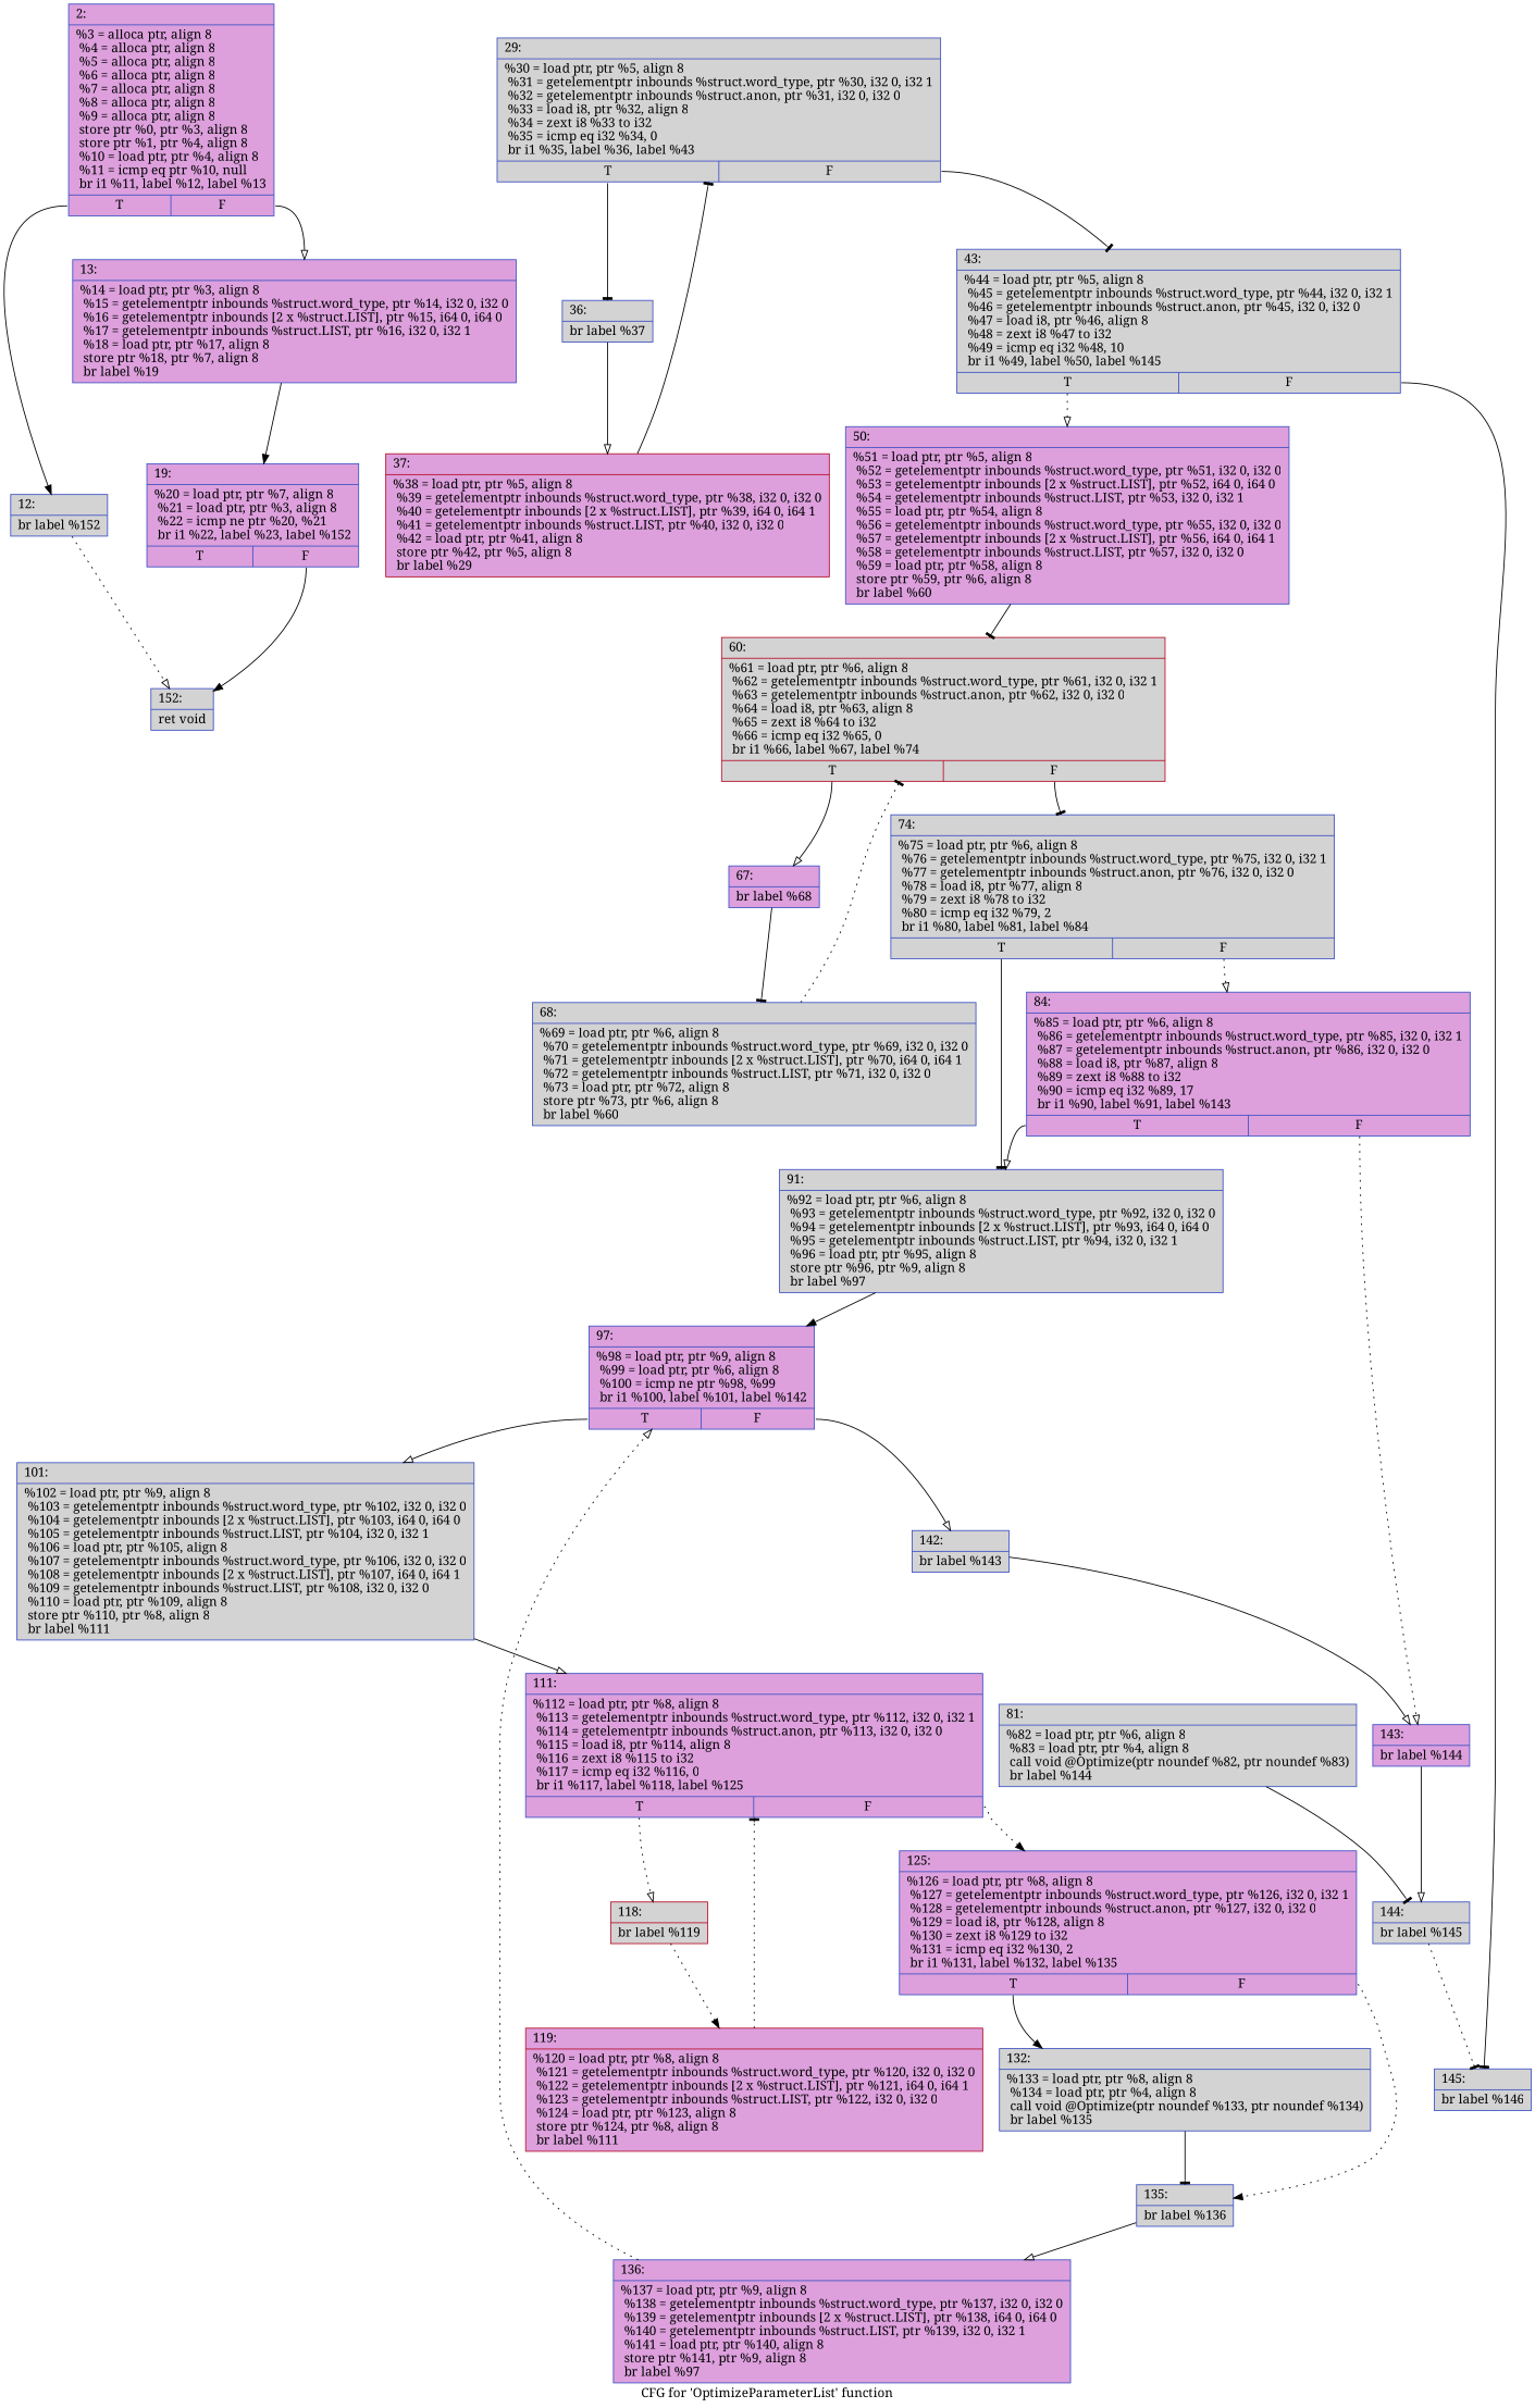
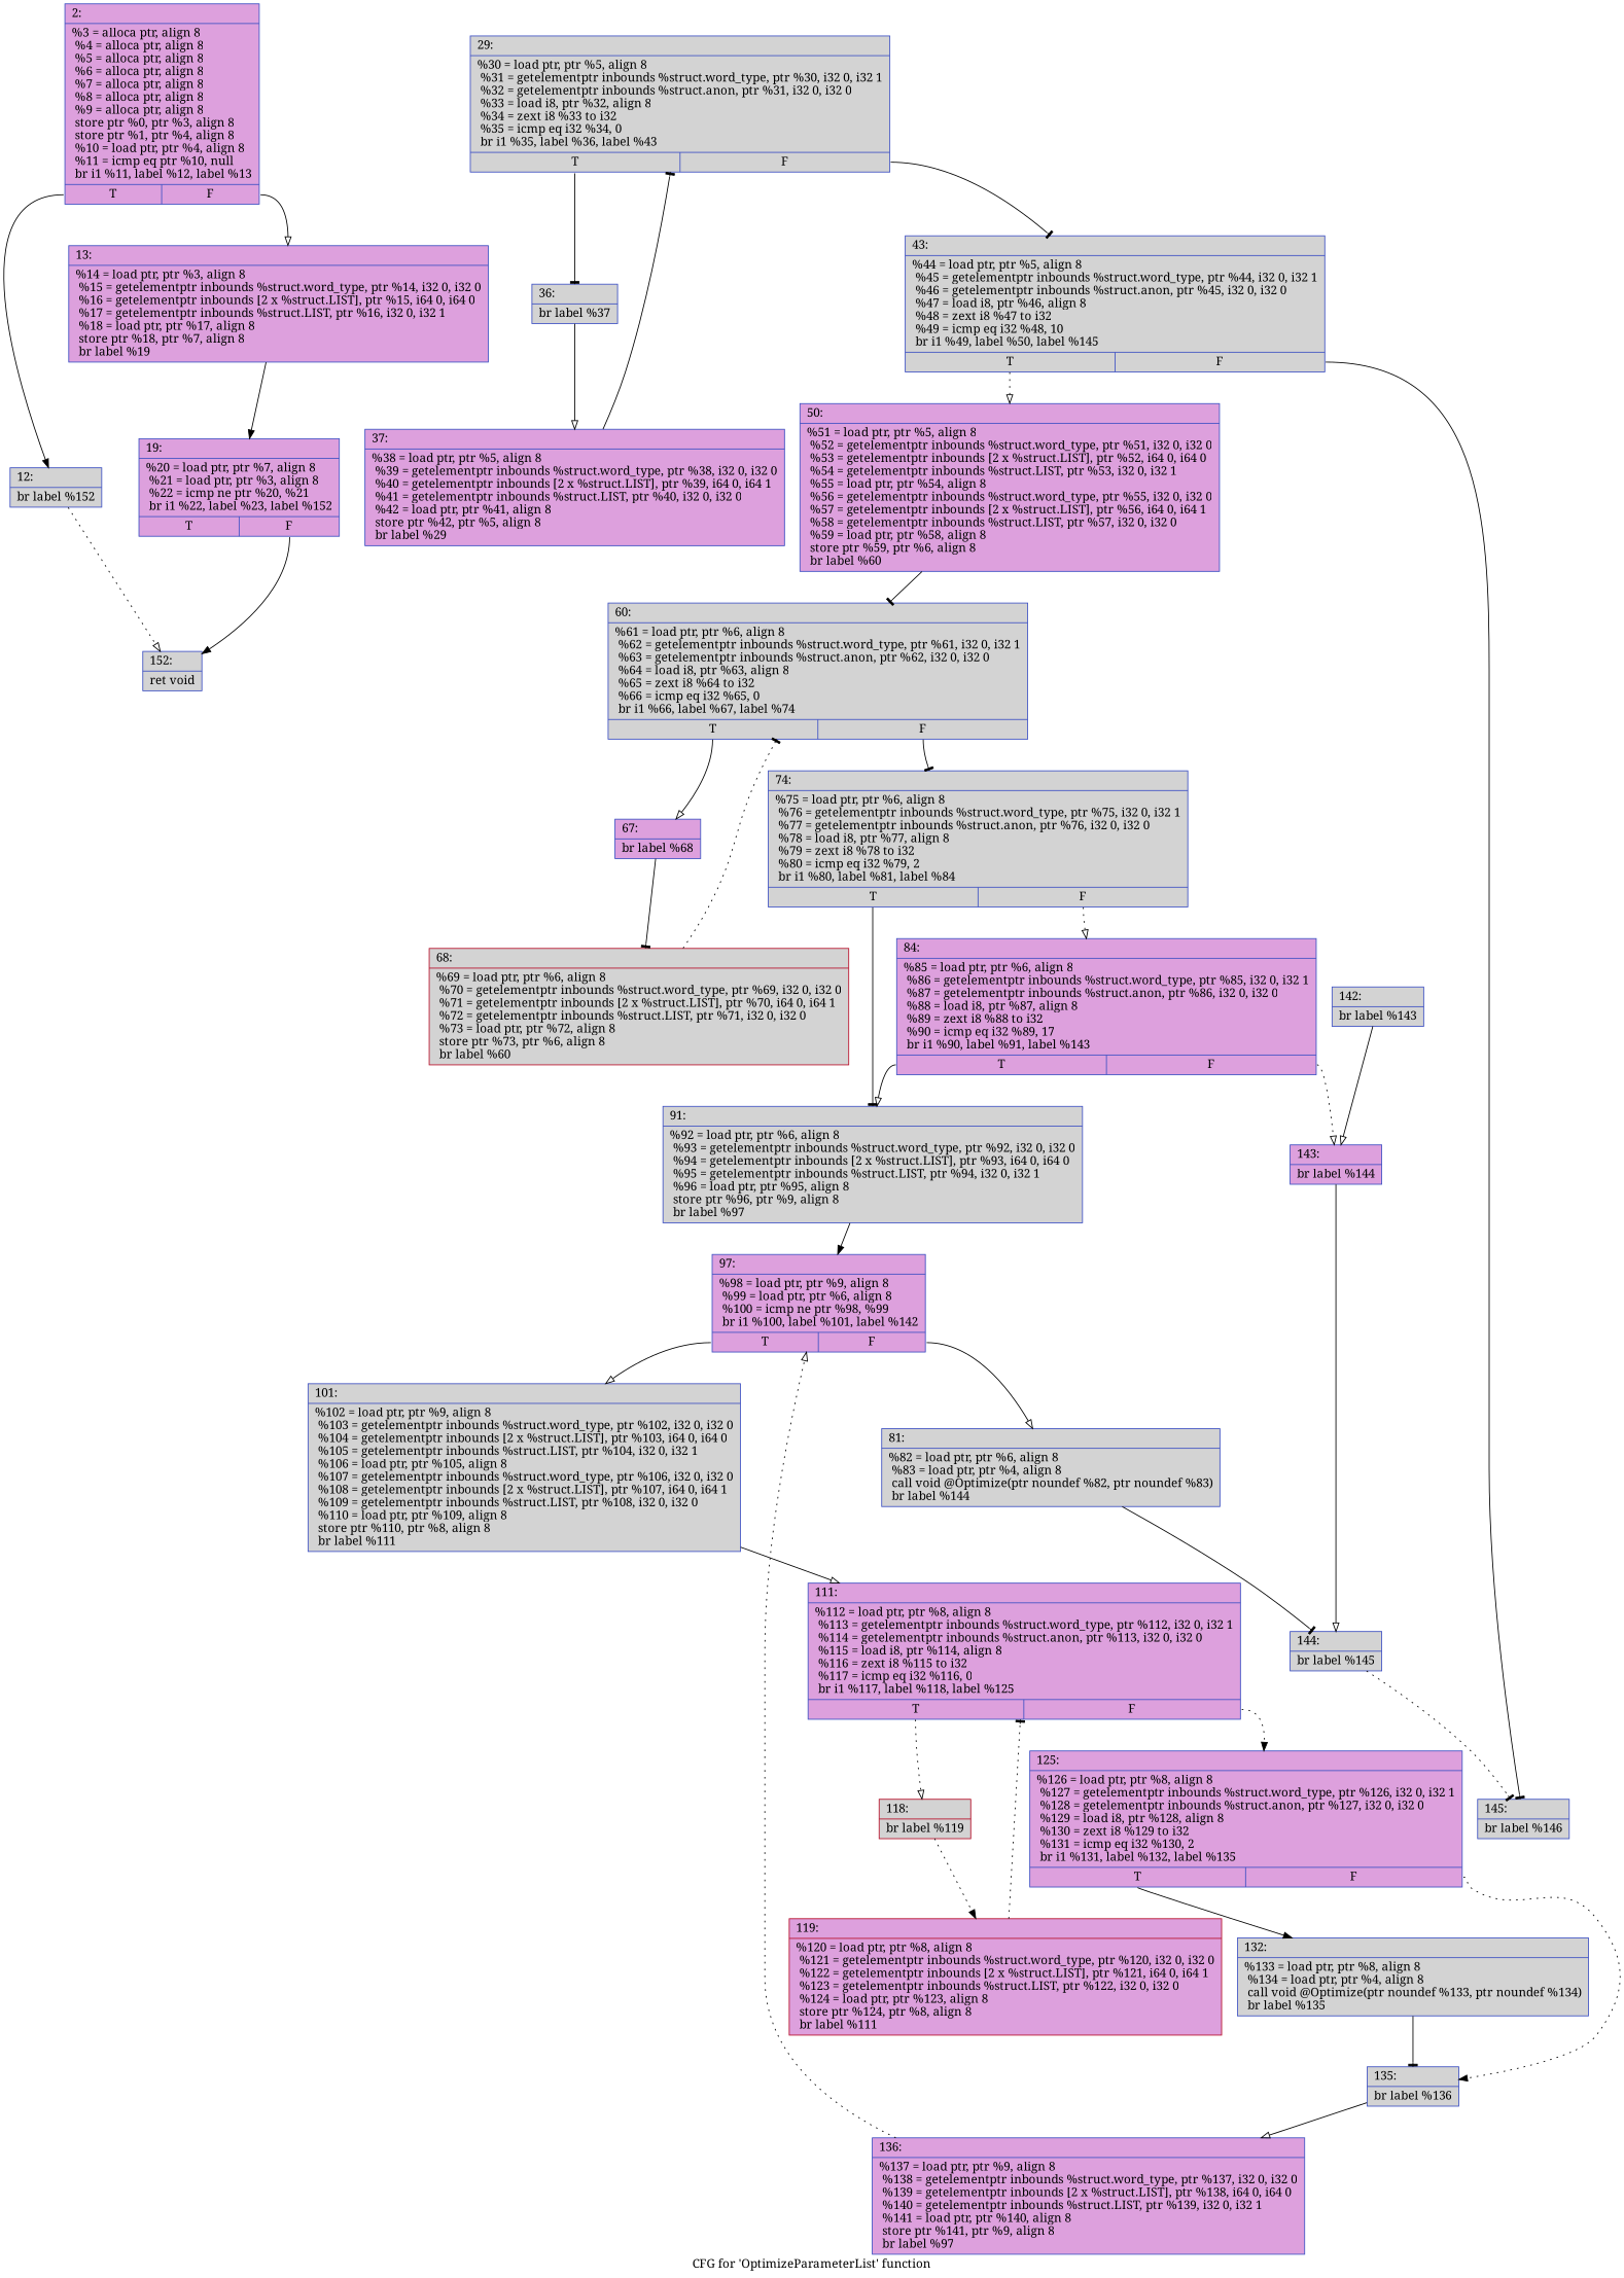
  digraph {
    fontname="Noto Serif"
    label="CFG for 'OptimizeParameterList' function"
    node [color="#3d50c3ff" fillcolor=lightgrey fontname="Noto Serif" shape=record style=filled]
    edge [arrowhead=onormal fontname="Noto Serif" style=solid]
    n1 [fillcolor=plum label="{2:\l|  %3 = alloca ptr, align 8\l  %4 = alloca ptr, align 8\l  %5 = alloca ptr, align 8\l  %6 = alloca ptr, align 8\l  %7 = alloca ptr, align 8\l  %8 = alloca ptr, align 8\l  %9 = alloca ptr, align 8\l  store ptr %0, ptr %3, align 8\l  store ptr %1, ptr %4, align 8\l  %10 = load ptr, ptr %4, align 8\l  %11 = icmp eq ptr %10, null\l  br i1 %11, label %12, label %13\l|{<s0>T|<s1>F}}"]
    n2 [label="{12:\l|  br label %152\l}"]
    n3 [fillcolor=plum label="{13:\l|  %14 = load ptr, ptr %3, align 8\l  %15 = getelementptr inbounds %struct.word_type, ptr %14, i32 0, i32 0\l  %16 = getelementptr inbounds [2 x %struct.LIST], ptr %15, i64 0, i64 0\l  %17 = getelementptr inbounds %struct.LIST, ptr %16, i32 0, i32 1\l  %18 = load ptr, ptr %17, align 8\l  store ptr %18, ptr %7, align 8\l  br label %19\l}"]
    n4 [label="{152:\l|  ret void\l}"]
    n5 [fillcolor=plum label="{19:\l|  %20 = load ptr, ptr %7, align 8\l  %21 = load ptr, ptr %3, align 8\l  %22 = icmp ne ptr %20, %21\l  br i1 %22, label %23, label %152\l|{<s0>T|<s1>F}}"]
    n6 [label="{29:\l|  %30 = load ptr, ptr %5, align 8\l  %31 = getelementptr inbounds %struct.word_type, ptr %30, i32 0, i32 1\l  %32 = getelementptr inbounds %struct.anon, ptr %31, i32 0, i32 0\l  %33 = load i8, ptr %32, align 8\l  %34 = zext i8 %33 to i32\l  %35 = icmp eq i32 %34, 0\l  br i1 %35, label %36, label %43\l|{<s0>T|<s1>F}}"]
    n7 [label="{36:\l|  br label %37\l}"]
    n8 [label="{43:\l|  %44 = load ptr, ptr %5, align 8\l  %45 = getelementptr inbounds %struct.word_type, ptr %44, i32 0, i32 1\l  %46 = getelementptr inbounds %struct.anon, ptr %45, i32 0, i32 0\l  %47 = load i8, ptr %46, align 8\l  %48 = zext i8 %47 to i32\l  %49 = icmp eq i32 %48, 10\l  br i1 %49, label %50, label %145\l|{<s0>T|<s1>F}}"]
-   n9 [color="#b70d28ff" fillcolor=plum label="{37:\l|  %38 = load ptr, ptr %5, align 8\l  %39 = getelementptr inbounds %struct.word_type, ptr %38, i32 0, i32 0\l  %40 = getelementptr inbounds [2 x %struct.LIST], ptr %39, i64 0, i64 1\l  %41 = getelementptr inbounds %struct.LIST, ptr %40, i32 0, i32 0\l  %42 = load ptr, ptr %41, align 8\l  store ptr %42, ptr %5, align 8\l  br label %29\l}"]
+   n9 [fillcolor=plum label="{37:\l|  %38 = load ptr, ptr %5, align 8\l  %39 = getelementptr inbounds %struct.word_type, ptr %38, i32 0, i32 0\l  %40 = getelementptr inbounds [2 x %struct.LIST], ptr %39, i64 0, i64 1\l  %41 = getelementptr inbounds %struct.LIST, ptr %40, i32 0, i32 0\l  %42 = load ptr, ptr %41, align 8\l  store ptr %42, ptr %5, align 8\l  br label %29\l}"]
    n10 [fillcolor=plum label="{50:\l|  %51 = load ptr, ptr %5, align 8\l  %52 = getelementptr inbounds %struct.word_type, ptr %51, i32 0, i32 0\l  %53 = getelementptr inbounds [2 x %struct.LIST], ptr %52, i64 0, i64 0\l  %54 = getelementptr inbounds %struct.LIST, ptr %53, i32 0, i32 1\l  %55 = load ptr, ptr %54, align 8\l  %56 = getelementptr inbounds %struct.word_type, ptr %55, i32 0, i32 0\l  %57 = getelementptr inbounds [2 x %struct.LIST], ptr %56, i64 0, i64 1\l  %58 = getelementptr inbounds %struct.LIST, ptr %57, i32 0, i32 0\l  %59 = load ptr, ptr %58, align 8\l  store ptr %59, ptr %6, align 8\l  br label %60\l}"]
    n11 [label="{145:\l|  br label %146\l}"]
-   n12 [color="#b70d28ff" label="{60:\l|  %61 = load ptr, ptr %6, align 8\l  %62 = getelementptr inbounds %struct.word_type, ptr %61, i32 0, i32 1\l  %63 = getelementptr inbounds %struct.anon, ptr %62, i32 0, i32 0\l  %64 = load i8, ptr %63, align 8\l  %65 = zext i8 %64 to i32\l  %66 = icmp eq i32 %65, 0\l  br i1 %66, label %67, label %74\l|{<s0>T|<s1>F}}"]
+   n12 [label="{60:\l|  %61 = load ptr, ptr %6, align 8\l  %62 = getelementptr inbounds %struct.word_type, ptr %61, i32 0, i32 1\l  %63 = getelementptr inbounds %struct.anon, ptr %62, i32 0, i32 0\l  %64 = load i8, ptr %63, align 8\l  %65 = zext i8 %64 to i32\l  %66 = icmp eq i32 %65, 0\l  br i1 %66, label %67, label %74\l|{<s0>T|<s1>F}}"]
    n13 [fillcolor=plum label="{67:\l|  br label %68\l}"]
    n14 [label="{74:\l|  %75 = load ptr, ptr %6, align 8\l  %76 = getelementptr inbounds %struct.word_type, ptr %75, i32 0, i32 1\l  %77 = getelementptr inbounds %struct.anon, ptr %76, i32 0, i32 0\l  %78 = load i8, ptr %77, align 8\l  %79 = zext i8 %78 to i32\l  %80 = icmp eq i32 %79, 2\l  br i1 %80, label %81, label %84\l|{<s0>T|<s1>F}}"]
-   n15 [label="{68:\l|  %69 = load ptr, ptr %6, align 8\l  %70 = getelementptr inbounds %struct.word_type, ptr %69, i32 0, i32 0\l  %71 = getelementptr inbounds [2 x %struct.LIST], ptr %70, i64 0, i64 1\l  %72 = getelementptr inbounds %struct.LIST, ptr %71, i32 0, i32 0\l  %73 = load ptr, ptr %72, align 8\l  store ptr %73, ptr %6, align 8\l  br label %60\l}"]
+   n15 [color="#b70d28ff" label="{68:\l|  %69 = load ptr, ptr %6, align 8\l  %70 = getelementptr inbounds %struct.word_type, ptr %69, i32 0, i32 0\l  %71 = getelementptr inbounds [2 x %struct.LIST], ptr %70, i64 0, i64 1\l  %72 = getelementptr inbounds %struct.LIST, ptr %71, i32 0, i32 0\l  %73 = load ptr, ptr %72, align 8\l  store ptr %73, ptr %6, align 8\l  br label %60\l}"]
    n16 [fillcolor=plum label="{84:\l|  %85 = load ptr, ptr %6, align 8\l  %86 = getelementptr inbounds %struct.word_type, ptr %85, i32 0, i32 1\l  %87 = getelementptr inbounds %struct.anon, ptr %86, i32 0, i32 0\l  %88 = load i8, ptr %87, align 8\l  %89 = zext i8 %88 to i32\l  %90 = icmp eq i32 %89, 17\l  br i1 %90, label %91, label %143\l|{<s0>T|<s1>F}}"]
    n17 [label="{91:\l|  %92 = load ptr, ptr %6, align 8\l  %93 = getelementptr inbounds %struct.word_type, ptr %92, i32 0, i32 0\l  %94 = getelementptr inbounds [2 x %struct.LIST], ptr %93, i64 0, i64 0\l  %95 = getelementptr inbounds %struct.LIST, ptr %94, i32 0, i32 1\l  %96 = load ptr, ptr %95, align 8\l  store ptr %96, ptr %9, align 8\l  br label %97\l}"]
    n18 [label="{81:\l|  %82 = load ptr, ptr %6, align 8\l  %83 = load ptr, ptr %4, align 8\l  call void @Optimize(ptr noundef %82, ptr noundef %83)\l  br label %144\l}"]
    n19 [label="{144:\l|  br label %145\l}"]
    n20 [fillcolor=plum label="{143:\l|  br label %144\l}"]
    n21 [fillcolor=plum label="{97:\l|  %98 = load ptr, ptr %9, align 8\l  %99 = load ptr, ptr %6, align 8\l  %100 = icmp ne ptr %98, %99\l  br i1 %100, label %101, label %142\l|{<s0>T|<s1>F}}"]
    n22 [label="{101:\l|  %102 = load ptr, ptr %9, align 8\l  %103 = getelementptr inbounds %struct.word_type, ptr %102, i32 0, i32 0\l  %104 = getelementptr inbounds [2 x %struct.LIST], ptr %103, i64 0, i64 0\l  %105 = getelementptr inbounds %struct.LIST, ptr %104, i32 0, i32 1\l  %106 = load ptr, ptr %105, align 8\l  %107 = getelementptr inbounds %struct.word_type, ptr %106, i32 0, i32 0\l  %108 = getelementptr inbounds [2 x %struct.LIST], ptr %107, i64 0, i64 1\l  %109 = getelementptr inbounds %struct.LIST, ptr %108, i32 0, i32 0\l  %110 = load ptr, ptr %109, align 8\l  store ptr %110, ptr %8, align 8\l  br label %111\l}"]
    n23 [label="{142:\l|  br label %143\l}"]
    n24 [fillcolor=plum label="{111:\l|  %112 = load ptr, ptr %8, align 8\l  %113 = getelementptr inbounds %struct.word_type, ptr %112, i32 0, i32 1\l  %114 = getelementptr inbounds %struct.anon, ptr %113, i32 0, i32 0\l  %115 = load i8, ptr %114, align 8\l  %116 = zext i8 %115 to i32\l  %117 = icmp eq i32 %116, 0\l  br i1 %117, label %118, label %125\l|{<s0>T|<s1>F}}"]
    n25 [color="#b70d28ff" label="{118:\l|  br label %119\l}"]
    n26 [fillcolor=plum label="{125:\l|  %126 = load ptr, ptr %8, align 8\l  %127 = getelementptr inbounds %struct.word_type, ptr %126, i32 0, i32 1\l  %128 = getelementptr inbounds %struct.anon, ptr %127, i32 0, i32 0\l  %129 = load i8, ptr %128, align 8\l  %130 = zext i8 %129 to i32\l  %131 = icmp eq i32 %130, 2\l  br i1 %131, label %132, label %135\l|{<s0>T|<s1>F}}"]
    n27 [color="#b70d28ff" fillcolor=plum label="{119:\l|  %120 = load ptr, ptr %8, align 8\l  %121 = getelementptr inbounds %struct.word_type, ptr %120, i32 0, i32 0\l  %122 = getelementptr inbounds [2 x %struct.LIST], ptr %121, i64 0, i64 1\l  %123 = getelementptr inbounds %struct.LIST, ptr %122, i32 0, i32 0\l  %124 = load ptr, ptr %123, align 8\l  store ptr %124, ptr %8, align 8\l  br label %111\l}"]
    n28 [label="{132:\l|  %133 = load ptr, ptr %8, align 8\l  %134 = load ptr, ptr %4, align 8\l  call void @Optimize(ptr noundef %133, ptr noundef %134)\l  br label %135\l}"]
    n29 [label="{135:\l|  br label %136\l}"]
    n30 [fillcolor=plum label="{136:\l|  %137 = load ptr, ptr %9, align 8\l  %138 = getelementptr inbounds %struct.word_type, ptr %137, i32 0, i32 0\l  %139 = getelementptr inbounds [2 x %struct.LIST], ptr %138, i64 0, i64 0\l  %140 = getelementptr inbounds %struct.LIST, ptr %139, i32 0, i32 1\l  %141 = load ptr, ptr %140, align 8\l  store ptr %141, ptr %9, align 8\l  br label %97\l}"]
    n1 -> n2 [arrowhead=normal tailport=s0]
    n1 -> n3 [tailport=s1]
    n2 -> n4 [style=dotted]
    n3 -> n5 [arrowhead=normal]
    n5 -> n4 [arrowhead=normal tailport=s1]
    n6 -> n7 [arrowhead=tee tailport=s0]
    n6 -> n8 [arrowhead=tee tailport=s1]
    n7 -> n9
    n8 -> n10 [style=dotted tailport=s0]
    n8 -> n11 [arrowhead=tee tailport=s1]
    n9 -> n6 [arrowhead=tee]
    n10 -> n12 [arrowhead=tee]
    n12 -> n13 [tailport=s0]
    n12 -> n14 [arrowhead=tee tailport=s1]
    n13 -> n15 [arrowhead=tee]
    n14 -> n16 [style=dotted tailport=s1]
    n14 -> n17 [arrowhead=tee tailport=s0]
    n15 -> n12 [arrowhead=tee style=dotted]
    n16 -> n17 [tailport=s0]
    n16 -> n20 [style=dotted tailport=s1]
    n17 -> n21 [arrowhead=normal]
    n18 -> n19 [arrowhead=tee]
    n19 -> n11 [arrowhead=tee style=dotted]
    n20 -> n19
    n21 -> n22 [tailport=s0]
-   n21 -> n23 [tailport=s1]
+   n21 -> n18 [tailport=s1]
    n22 -> n24
    n23 -> n20
    n24 -> n25 [style=dotted tailport=s0]
    n24 -> n26 [arrowhead=normal style=dotted tailport=s1]
    n25 -> n27 [arrowhead=normal style=dotted]
    n26 -> n28 [arrowhead=normal tailport=s0]
    n26 -> n29 [arrowhead=normal style=dotted tailport=s1]
    n27 -> n24 [arrowhead=tee style=dotted]
    n28 -> n29 [arrowhead=tee]
    n29 -> n30
    n30 -> n21 [style=dotted]
  }
